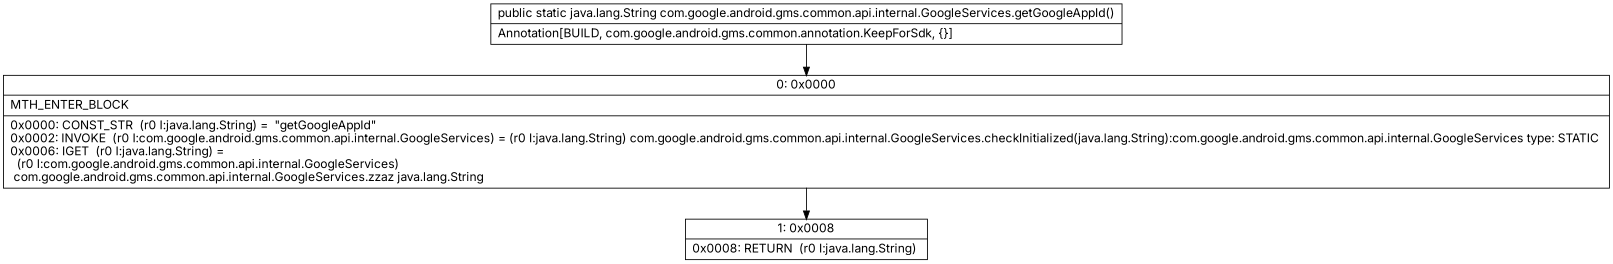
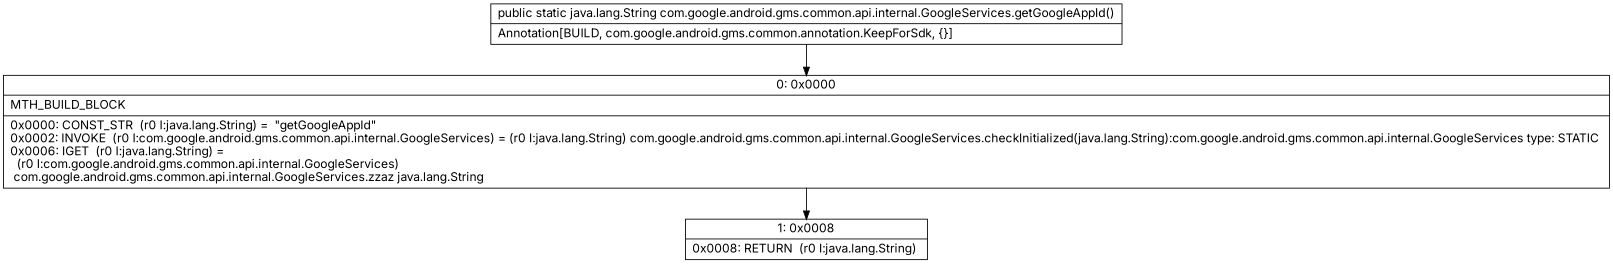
  digraph {
    fontname=Inter
    node [shape=record fontname=Inter]
    edge [fontname=Inter]
-   n1 [label="{0\:\ 0x0000|MTH_ENTER_BLOCK\l|0x0000: CONST_STR  (r0 I:java.lang.String) =  \"getGoogleAppId\" \l0x0002: INVOKE  (r0 I:com.google.android.gms.common.api.internal.GoogleServices) = (r0 I:java.lang.String) com.google.android.gms.common.api.internal.GoogleServices.checkInitialized(java.lang.String):com.google.android.gms.common.api.internal.GoogleServices type: STATIC \l0x0006: IGET  (r0 I:java.lang.String) = \l  (r0 I:com.google.android.gms.common.api.internal.GoogleServices)\l com.google.android.gms.common.api.internal.GoogleServices.zzaz java.lang.String \l}"]
+   n1 [label="{0\:\ 0x0000|MTH_BUILD_BLOCK\l|0x0000: CONST_STR  (r0 I:java.lang.String) =  \"getGoogleAppId\" \l0x0002: INVOKE  (r0 I:com.google.android.gms.common.api.internal.GoogleServices) = (r0 I:java.lang.String) com.google.android.gms.common.api.internal.GoogleServices.checkInitialized(java.lang.String):com.google.android.gms.common.api.internal.GoogleServices type: STATIC \l0x0006: IGET  (r0 I:java.lang.String) = \l  (r0 I:com.google.android.gms.common.api.internal.GoogleServices)\l com.google.android.gms.common.api.internal.GoogleServices.zzaz java.lang.String \l}"]
    n2 [label="{1\:\ 0x0008|0x0008: RETURN  (r0 I:java.lang.String) \l}"]
    n3 [label="{public static java.lang.String com.google.android.gms.common.api.internal.GoogleServices.getGoogleAppId()  | Annotation[BUILD, com.google.android.gms.common.annotation.KeepForSdk, \{\}]\l}"]
    n1 -> n2
    n3 -> n1
  }
